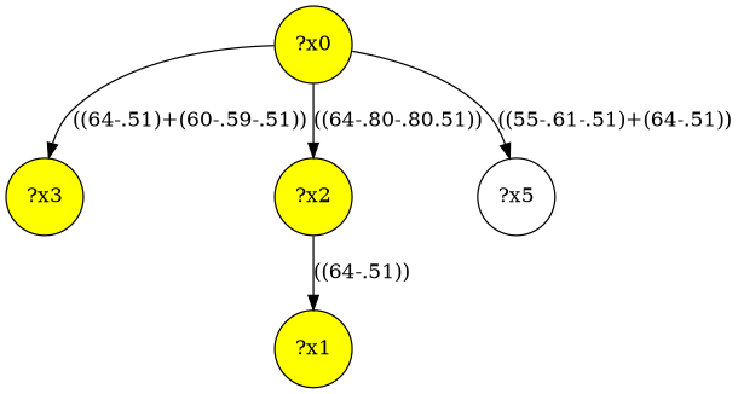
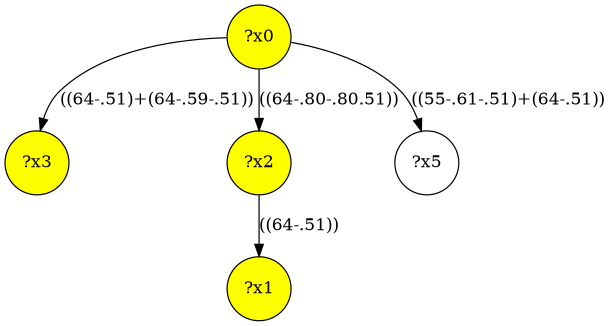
  digraph {
    node [fillcolor=yellow shape=circle style="filled,"]
    n1 [label="?x1"]
    n2 [label="?x3"]
    n3 [label="?x2"]
    n4 [label="?x0"]
    n5 [label="?x5" fillcolor="" style=""]
    n3 -> n1 [label="((64-.51))"]
-   n4 -> n2 [label="((64-.51)+(60-.59-.51))"]
+   n4 -> n2 [label="((64-.51)+(64-.59-.51))"]
    n4 -> n3 [label="((64-.80-.80.51))"]
    n4 -> n5 [label="((55-.61-.51)+(64-.51))"]
  }
